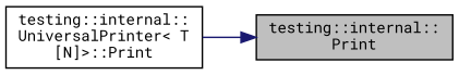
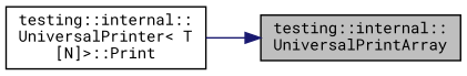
  digraph {
    rankdir=RL
    fontname="Roboto Mono"
    node [color=black fontname="Roboto Mono" fontsize=10 shape=record]
-   n1 [fillcolor=grey75 fontcolor=black height=0.2 label="testing::internal::\lPrint" style=filled width=0.4]
+   n1 [fillcolor=grey75 fontcolor=black height=0.2 label="testing::internal::\lUniversalPrintArray" style=filled width=0.4]
    n2 [height=0.2 label="testing::internal::\lUniversalPrinter\< T\l[N]\>::Print" width=0.4]
    n1 -> n2 [color=midnightblue dir=back fontname="Roboto Mono" fontsize=10 labelfontname=Helvetica labelfontsize=10 style=solid]
  }
